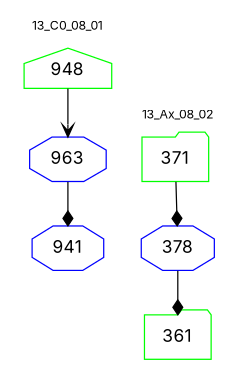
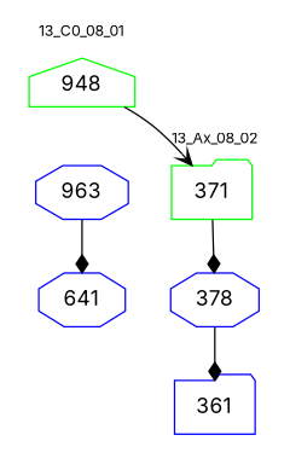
  digraph {
    fontname=Inter
    node [color=blue fontname=Inter shape=octagon]
    edge [arrowhead=diamond color=black fontname=Inter]
    n1 [color=green label=371 shape=folder]
    n2 [label=378]
-   n3 [color=green label=361 shape=folder]
+   n3 [label=361 shape=folder]
    n4 [color=green label=948 shape=house]
    n5 [label=963]
-   n6 [label=941]
+   n6 [label=641]
    subgraph cluster_1 {
      color=white
      fontsize=10
      label="13_Ax_08_02"
      n1
      n2
      n3
    }
    subgraph cluster_2 {
      color=white
      fontsize=10
      label="13_C0_08_01"
      n4
      n5
      n6
    }
    n1 -> n2
    n2 -> n3
-   n4 -> n5 [arrowhead=vee]
+   n4 -> n1 [arrowhead=vee]
    n5 -> n6
  }
